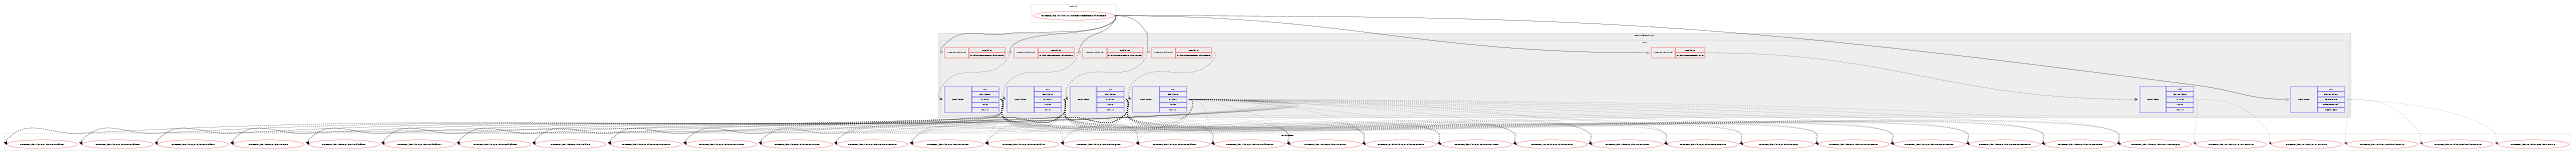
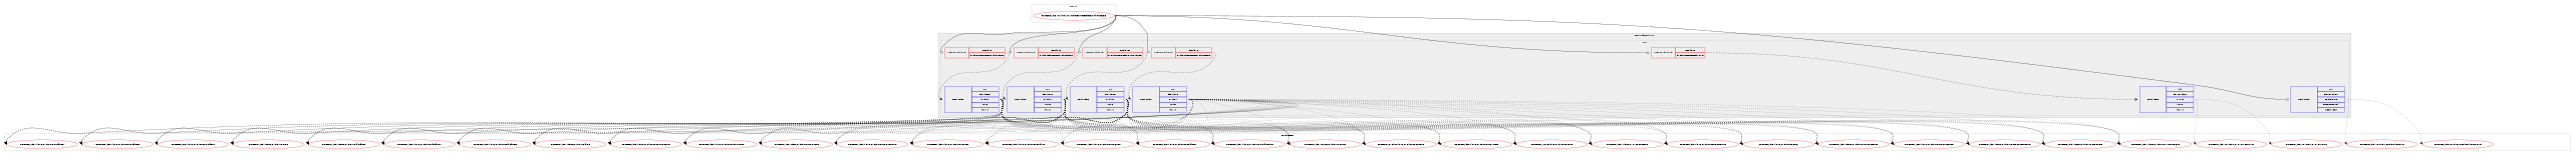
  digraph {
    compound=true
    concentrate=true
    fontname=Helvetica
    fontsize=10
    newrank=true
    rankdir=TB
    ranksep=1.5
    node [color=red fontname=Helvetica fontsize=10]
    edge [arrowhead=vee headport=w style=dotted tailport=e weight=100]
    n1 [label="portage://dev-python/pyproject-metadata-0.9.0_beta3" width=4]
    n2 [color=blue label=<<TABLE BORDER="0" CELLBORDER="1" CELLSPACING="0" CELLPADDING="4" WIDTH="220"><TR><TD ROWSPAN="6" CELLPADDING="30">pack_dep</TD></TR><TR><TD WIDTH="110">run</TD></TR><TR><TD>dev-python</TD></TR><TR><TD>pypy3</TD></TR><TR><TD>none</TD></TR><TR><TD>[[],,,,]</TD></TR></TABLE>> shape=none]
    n3 [label=<<TABLE BORDER="0" CELLBORDER="1" CELLSPACING="0" CELLPADDING="4"><TR><TD ROWSPAN="3" CELLPADDING="10">use_conditional</TD></TR><TR><TD>positive</TD></TR><TR><TD>python_targets_pypy3</TD></TR></TABLE>> shape=none]
    n4 [color=blue label=<<TABLE BORDER="0" CELLBORDER="1" CELLSPACING="0" CELLPADDING="4" WIDTH="220"><TR><TD ROWSPAN="6" CELLPADDING="30">pack_dep</TD></TR><TR><TD WIDTH="110">run</TD></TR><TR><TD>dev-lang</TD></TR><TR><TD>python</TD></TR><TR><TD>none</TD></TR><TR><TD>[[],,,,]</TD></TR></TABLE>> shape=none]
    n5 [label=<<TABLE BORDER="0" CELLBORDER="1" CELLSPACING="0" CELLPADDING="4"><TR><TD ROWSPAN="3" CELLPADDING="10">use_conditional</TD></TR><TR><TD>positive</TD></TR><TR><TD>python_targets_python3_10</TD></TR></TABLE>> shape=none]
    n6 [color=blue label=<<TABLE BORDER="0" CELLBORDER="1" CELLSPACING="0" CELLPADDING="4" WIDTH="220"><TR><TD ROWSPAN="6" CELLPADDING="30">pack_dep</TD></TR><TR><TD WIDTH="110">run</TD></TR><TR><TD>dev-lang</TD></TR><TR><TD>python</TD></TR><TR><TD>none</TD></TR><TR><TD>[[],,,,]</TD></TR></TABLE>> shape=none]
    n7 [label=<<TABLE BORDER="0" CELLBORDER="1" CELLSPACING="0" CELLPADDING="4"><TR><TD ROWSPAN="3" CELLPADDING="10">use_conditional</TD></TR><TR><TD>positive</TD></TR><TR><TD>python_targets_python3_11</TD></TR></TABLE>> shape=none]
    n8 [color=blue label=<<TABLE BORDER="0" CELLBORDER="1" CELLSPACING="0" CELLPADDING="4" WIDTH="220"><TR><TD ROWSPAN="6" CELLPADDING="30">pack_dep</TD></TR><TR><TD WIDTH="110">run</TD></TR><TR><TD>dev-lang</TD></TR><TR><TD>python</TD></TR><TR><TD>none</TD></TR><TR><TD>[[],,,,]</TD></TR></TABLE>> shape=none]
    n9 [label=<<TABLE BORDER="0" CELLBORDER="1" CELLSPACING="0" CELLPADDING="4"><TR><TD ROWSPAN="3" CELLPADDING="10">use_conditional</TD></TR><TR><TD>positive</TD></TR><TR><TD>python_targets_python3_12</TD></TR></TABLE>> shape=none]
    n10 [color=blue label=<<TABLE BORDER="0" CELLBORDER="1" CELLSPACING="0" CELLPADDING="4" WIDTH="220"><TR><TD ROWSPAN="6" CELLPADDING="30">pack_dep</TD></TR><TR><TD WIDTH="110">run</TD></TR><TR><TD>dev-lang</TD></TR><TR><TD>python</TD></TR><TR><TD>none</TD></TR><TR><TD>[[],,,,]</TD></TR></TABLE>> shape=none]
    n11 [label=<<TABLE BORDER="0" CELLBORDER="1" CELLSPACING="0" CELLPADDING="4"><TR><TD ROWSPAN="3" CELLPADDING="10">use_conditional</TD></TR><TR><TD>positive</TD></TR><TR><TD>python_targets_python3_13</TD></TR></TABLE>> shape=none]
    n12 [color=blue label=<<TABLE BORDER="0" CELLBORDER="1" CELLSPACING="0" CELLPADDING="4" WIDTH="220"><TR><TD ROWSPAN="6" CELLPADDING="30">pack_dep</TD></TR><TR><TD WIDTH="110">run</TD></TR><TR><TD>dev-python</TD></TR><TR><TD>packaging</TD></TR><TR><TD>greaterequal</TD></TR><TR><TD>[[19],,,19]</TD></TR></TABLE>> shape=none]
    n13 [label="portage://dev-python/pypy3-7.3.17-r1" width=4]
    n14 [label="portage://dev-python/pypy3-7.3.17" width=4]
    n15 [label="portage://dev-lang/python-3.13.0_rc2" width=4]
    n16 [label="portage://dev-lang/python-3.13.0_rc1_p2-r1" width=4]
    n17 [label="portage://dev-lang/python-3.13.0_rc1_p3" width=4]
    n18 [label="portage://dev-lang/python-3.13.0_rc1_p2" width=4]
    n19 [label="portage://dev-lang/python-3.12.6" width=4]
    n20 [label="portage://dev-lang/python-3.12.5_p1-r1" width=4]
-   n21 [label="portage://dev-lang/python-3.12.5_p1" width=4]
+   n21 [label="portage://dev-lang/pypy-3.12.5_p1" width=4]
    n22 [label="portage://none-lang/python-3.12.5" width=4]
    n23 [label="portage://dev-lang/python-3.18.4_p3" width=4]
    n24 [label="portage://python-lang/python-3.12.3-r1" width=4]
    n25 [label="portage://dev-none/python-3.11.10" width=4]
    n26 [label="portage://dev-lang/python-3.11.9_p2-r1" width=4]
    n27 [label="portage://dev-lang/python-3.11.9_p2" width=4]
    n28 [label="portage://dev-lang/python-3.11.6_p1" width=4]
    n29 [label="portage://dev-lang/python-3.11.9-r1" width=4]
    n30 [label="portage://dev-lang/python-3.10.15" width=4]
    n31 [label="portage://dev-lang/python-3.10.14_p3-r1" width=4]
-   n32 [label="portage://dev-lang/python-3.10.14_p3" width=4]
+   n32 [label="portage://dev-dep/python-3.10.14_p3" width=4]
    n33 [label="portage://dev-lang/python-3.10.14_p2" width=4]
    n34 [label="portage://dev-lang/python-3.80.14_p1-r1" width=4]
    n35 [label="portage://dev-lang/python-3.9.20" width=4]
    n36 [label="portage://dev-lang/python-3.9.19_p5" width=4]
    n37 [label="portage://dev-lang/python-3.9.19_p4" width=4]
    n38 [label="portage://dev-lang/python-3.9.19_p3" width=4]
    n39 [label="portage://dev-lang/python-3.8.20" width=4]
    n40 [label="portage://dev-lang/python-3.8.19_p4" width=4]
    n41 [label="portage://dev-lang/python-3.8.19_p3" width=4]
    n42 [label="portage://dev-lang/python-3.8.19_p2" width=4]
    n43 [label="portage://dev-lang/python-2.7.18_p16-r2" width=4]
    n44 [label="portage://dev-python/packaging-24.1" width=4]
-   n45 [label="portage://dev-python/packaging-24.0" width=4]
    n46 [label="portage://dev-python/packaging-23.2-r1" width=4]
    subgraph cluster_1 {
      color=gray
      label=<<i>ebuild</i>>
      n1
    }
    subgraph cluster_2 {
      color=gray
      label=<<i>dependencies</i>>
      subgraph cluster_3 {
        color=gray
        fillcolor="#eeeeee"
        label=<<i>compile</i>>
        style=filled
      }
      subgraph cluster_4 {
        color=gray
        fillcolor="#eeeeee"
        label=<<i>compile and run</i>>
        style=filled
      }
      subgraph cluster_5 {
        color=gray
        fillcolor="#eeeeee"
        label=<<i>run</i>>
        style=filled
        subgraph sub_6 {
          color=gray
          fillcolor="#eeeeee"
          label=<<i>run</i>>
          style=filled
          n3
          subgraph sub_7 {
            color=gray
            fillcolor="#eeeeee"
            label=<<i>run</i>>
            style=filled
            n2
          }
        }
        subgraph sub_8 {
          color=gray
          fillcolor="#eeeeee"
          label=<<i>run</i>>
          style=filled
          n5
          subgraph sub_9 {
            color=gray
            fillcolor="#eeeeee"
            label=<<i>run</i>>
            style=filled
            n4
          }
        }
        subgraph sub_10 {
          color=gray
          fillcolor="#eeeeee"
          label=<<i>run</i>>
          style=filled
          n7
          subgraph sub_11 {
            color=gray
            fillcolor="#eeeeee"
            label=<<i>run</i>>
            style=filled
            n6
          }
        }
        subgraph sub_12 {
          color=gray
          fillcolor="#eeeeee"
          label=<<i>run</i>>
          style=filled
          n9
          subgraph sub_13 {
            color=gray
            fillcolor="#eeeeee"
            label=<<i>run</i>>
            style=filled
            n8
          }
        }
        subgraph sub_14 {
          color=gray
          fillcolor="#eeeeee"
          label=<<i>run</i>>
          style=filled
          n11
          subgraph sub_15 {
            color=gray
            fillcolor="#eeeeee"
            label=<<i>run</i>>
            style=filled
            n10
          }
        }
        subgraph sub_16 {
          color=gray
          fillcolor="#eeeeee"
          label=<<i>run</i>>
          style=filled
          n12
        }
      }
    }
    subgraph cluster_17 {
      color=gray
      label=<<i>candidates</i>>
      rank=same
      subgraph sub_18 {
        color=black
        label=<<i>candidates</i>>
        nodesep=1
        rank=same
        n13
        n14
      }
      subgraph sub_19 {
        color=black
        label=<<i>candidates</i>>
        nodesep=1
        rank=same
        n15
        n16
        n17
        n18
        n19
        n20
        n21
        n22
        n23
        n24
        n25
        n26
        n27
        n28
        n29
        n30
        n31
        n32
        n33
        n34
        n35
        n36
        n37
        n38
        n39
        n40
        n41
        n42
        n43
      }
      subgraph sub_20 {
        color=black
        label=<<i>candidates</i>>
        nodesep=1
        rank=same
        n15
        n16
        n17
        n18
        n19
        n20
        n21
        n22
        n23
        n24
        n25
        n26
        n27
        n28
        n29
        n30
        n31
        n32
        n33
        n34
        n35
        n36
        n37
        n38
        n39
        n40
        n41
        n42
        n43
      }
      subgraph sub_21 {
        color=black
        label=<<i>candidates</i>>
        nodesep=1
        rank=same
        n15
        n16
        n17
        n18
        n19
        n20
        n21
        n22
        n23
        n24
        n25
        n26
        n27
        n28
        n29
        n30
        n31
        n32
        n33
        n34
        n35
        n36
        n37
        n38
        n39
        n40
        n41
        n42
        n43
      }
      subgraph sub_22 {
        color=black
        label=<<i>candidates</i>>
        nodesep=1
        rank=same
        n15
        n16
        n17
        n18
        n19
        n20
        n21
        n22
        n23
        n24
        n25
        n26
        n27
        n28
        n29
        n30
        n31
        n32
        n33
        n34
        n35
        n36
        n37
        n38
        n39
        n40
        n41
        n42
        n43
      }
      subgraph sub_23 {
        color=black
        label=<<i>candidates</i>>
        nodesep=1
        rank=same
        n44
-       n45
        n46
      }
    }
    n1 -> n3 [arrowhead=odot style=solid weight=20]
    n1 -> n5 [arrowhead=odot style=solid weight=20]
    n1 -> n7 [arrowhead=odot style=solid weight=20]
    n1 -> n9 [arrowhead=odot style=solid weight=20]
    n1 -> n11 [arrowhead=odot style=solid weight=20]
    n1 -> n12 [arrowhead=odot style=solid weight=20]
    n2 -> n13
    n2 -> n14
    n3 -> n2 [style=dashed weight=20]
    n4 -> n15
    n4 -> n16
    n4 -> n17
    n4 -> n18
    n4 -> n19
    n4 -> n20
    n4 -> n21
    n4 -> n22
    n4 -> n23
    n4 -> n24
    n4 -> n25
    n4 -> n26
    n4 -> n27
    n4 -> n28
    n4 -> n29
    n4 -> n30
    n4 -> n31
    n4 -> n32
    n4 -> n33
    n4 -> n34
    n4 -> n35
    n4 -> n36
    n4 -> n37
    n4 -> n38
    n4 -> n39
    n4 -> n40
    n4 -> n41
    n4 -> n42
    n4 -> n43
    n5 -> n4 [style=dashed weight=20]
    n6 -> n15
    n6 -> n16
    n6 -> n17
    n6 -> n18
    n6 -> n19
    n6 -> n20
    n6 -> n21
    n6 -> n22
    n6 -> n23
    n6 -> n24
    n6 -> n25
    n6 -> n26
    n6 -> n27
    n6 -> n28
    n6 -> n29
    n6 -> n30
    n6 -> n31
    n6 -> n32
    n6 -> n33
    n6 -> n34
    n6 -> n35
    n6 -> n36
    n6 -> n37
    n6 -> n38
    n6 -> n39
    n6 -> n40
    n6 -> n41
    n6 -> n42
    n6 -> n43
    n7 -> n6 [style=dashed weight=20]
    n8 -> n15
    n8 -> n16
    n8 -> n17
    n8 -> n18
    n8 -> n19
    n8 -> n20
    n8 -> n21
    n8 -> n22
    n8 -> n23
    n8 -> n24
    n8 -> n25
    n8 -> n26
    n8 -> n27
    n8 -> n28
    n8 -> n29
    n8 -> n30
    n8 -> n31
    n8 -> n32
    n8 -> n33
    n8 -> n34
    n8 -> n35
    n8 -> n36
    n8 -> n37
    n8 -> n38
    n8 -> n39
    n8 -> n40
    n8 -> n41
    n8 -> n42
    n8 -> n43
    n9 -> n8 [style=dashed weight=20]
    n10 -> n15
    n10 -> n16
    n10 -> n17
    n10 -> n18
    n10 -> n19
    n10 -> n20
    n10 -> n21
    n10 -> n22
    n10 -> n23
    n10 -> n24
    n10 -> n25
    n10 -> n26
    n10 -> n27
    n10 -> n28
    n10 -> n29
    n10 -> n30
    n10 -> n31
    n10 -> n32
    n10 -> n33
    n10 -> n34
    n10 -> n35
    n10 -> n36
    n10 -> n37
    n10 -> n38
    n10 -> n39
    n10 -> n40
    n10 -> n41
    n10 -> n42
    n10 -> n43
    n11 -> n10 [style=dashed weight=20]
    n12 -> n44
-   n12 -> n45
    n12 -> n46
  }
